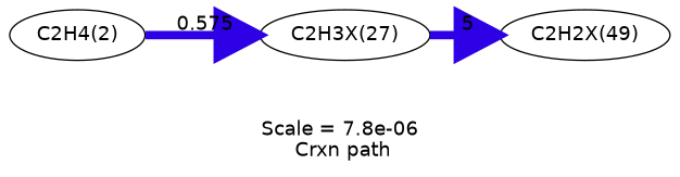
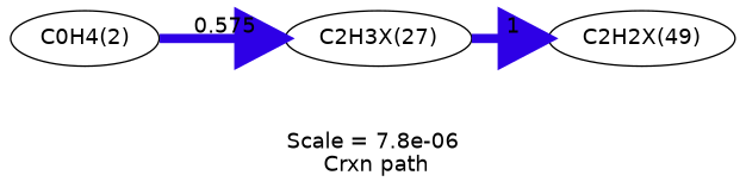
  digraph {
    fontname=Helvetica
    label="Scale = 7.8e-06\l Crxn path"
    rankdir=LR
    node [fontname=Helvetica]
    edge [fontname=Helvetica]
-   n1 [label="C2H4(2)"]
+   n1 [label="C0H4(2)"]
    n2 [label="C2H3X(27)"]
    n3 [label="C2H2X(49)"]
    n1 -> n2 [arrowsize=2.99 color="0.7, 1.48, 0.9" label=" 0.575" style="setlinewidth(5.98)"]
-   n2 -> n3 [arrowsize=3 color="0.7, 1.5, 0.9" label=" 5" style="setlinewidth(6)"]
+   n2 -> n3 [arrowsize=3 color="0.7, 1.5, 0.9" label=" 1" style="setlinewidth(6)"]
  }
